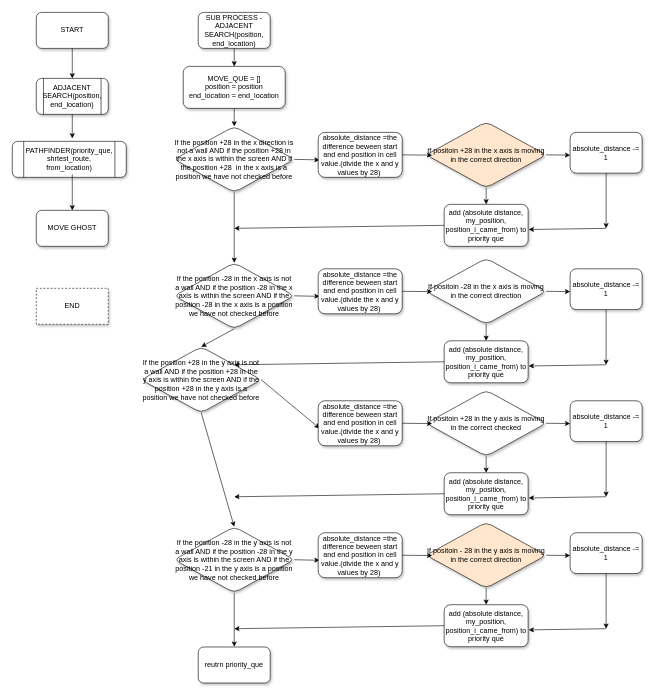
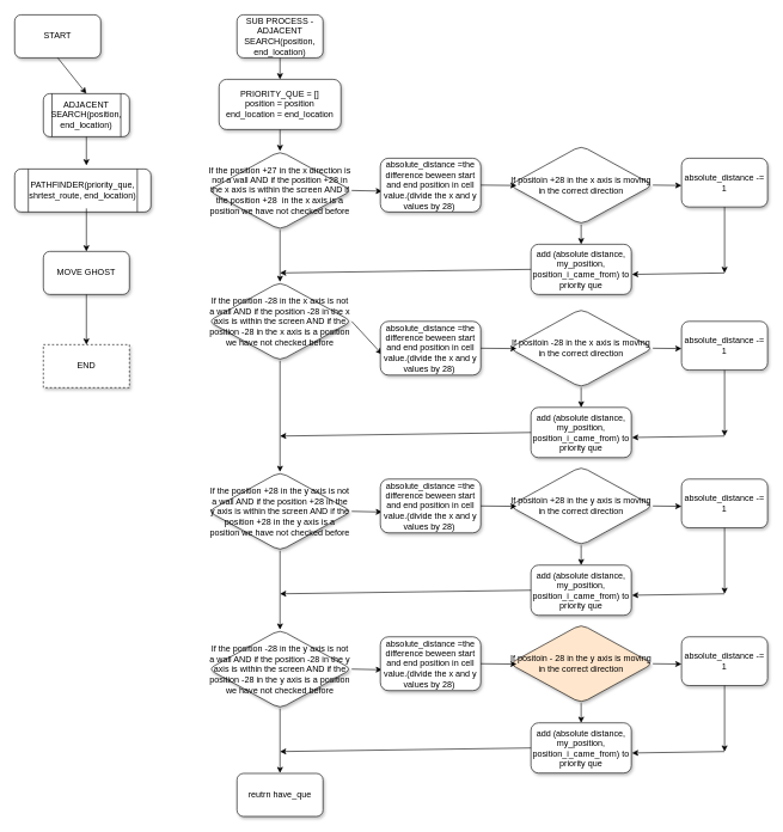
  <mxCell id="0" />
  <mxCell id="1" parent="0" />
- <mxCell id="2" value="START" style="rounded=1;whiteSpace=wrap;html=1;shadow=1;" parent="1" vertex="1"><mxGeometry x="60" y="20" width="120" height="60" as="geometry" /></mxCell>
+ <mxCell id="2" value="START" style="rounded=1;whiteSpace=wrap;html=1;shadow=1;" parent="1" vertex="1"><mxGeometry x="20" y="20" width="120" height="60" as="geometry" /></mxCell>
  <mxCell id="3" value="" style="endArrow=classic;html=1;exitX=0.5;exitY=1;exitDx=0;exitDy=0;" parent="1" source="2" edge="1"><mxGeometry width="50" height="50" relative="1" as="geometry"><mxPoint x="340" y="380" as="sourcePoint" /><mxPoint x="120" y="130" as="targetPoint" /></mxGeometry></mxCell>
  <mxCell id="4" value="ADJACENT SEARCH(position, end_location)" style="shape=process;whiteSpace=wrap;html=1;backgroundOutline=1;rounded=1;shadow=1;" parent="1" vertex="1"><mxGeometry x="60" y="130" width="120" height="60" as="geometry" /></mxCell>
- <mxCell id="5" value="PATHFINDER(priority_que, shrtest_route, from_location)" style="shape=process;whiteSpace=wrap;html=1;backgroundOutline=1;rounded=1;shadow=1;" parent="1" vertex="1"><mxGeometry x="20" y="235" width="190" height="60" as="geometry" /></mxCell>
+ <mxCell id="5" value="PATHFINDER(priority_que, shrtest_route, end_location)" style="shape=process;whiteSpace=wrap;html=1;backgroundOutline=1;rounded=1;shadow=1;" parent="1" vertex="1"><mxGeometry x="20" y="235" width="190" height="60" as="geometry" /></mxCell>
  <mxCell id="6" value="" style="endArrow=classic;html=1;exitX=0.5;exitY=1;exitDx=0;exitDy=0;" parent="1" source="4" edge="1"><mxGeometry width="50" height="50" relative="1" as="geometry"><mxPoint x="120" y="200" as="sourcePoint" /><mxPoint x="120" y="230" as="targetPoint" /></mxGeometry></mxCell>
  <mxCell id="7" value="" style="endArrow=classic;html=1;" parent="1" edge="1"><mxGeometry width="50" height="50" relative="1" as="geometry"><mxPoint x="120" y="290" as="sourcePoint" /><mxPoint x="120" y="350" as="targetPoint" /></mxGeometry></mxCell>
  <mxCell id="8" value="MOVE GHOST" style="rounded=1;whiteSpace=wrap;html=1;shadow=1;" parent="1" vertex="1"><mxGeometry x="60" y="350" width="120" height="60" as="geometry" /></mxCell>
+ <mxCell id="9" value="" style="endArrow=classic;html=1;exitX=0.5;exitY=1;exitDx=0;exitDy=0;entryX=0.5;entryY=0;entryDx=0;entryDy=0;" parent="1" source="8" target="10" edge="1"><mxGeometry width="50" height="50" relative="1" as="geometry"><mxPoint x="340" y="360" as="sourcePoint" /><mxPoint x="120" y="590" as="targetPoint" /></mxGeometry></mxCell>
  <mxCell id="10" value="END" style="rounded=0;whiteSpace=wrap;html=1;shadow=1;dashed=1;" parent="1" vertex="1"><mxGeometry x="60" y="480" width="120" height="60" as="geometry" /></mxCell>
  <mxCell id="11" value="SUB PROCESS - ADJACENT SEARCH(position, end_location)" style="rounded=1;whiteSpace=wrap;html=1;shadow=1;" parent="1" vertex="1"><mxGeometry x="330" y="20" width="120" height="60" as="geometry" /></mxCell>
  <mxCell id="12" value="" style="endArrow=classic;html=1;exitX=0.5;exitY=1;exitDx=0;exitDy=0;" parent="1" source="11" edge="1"><mxGeometry width="50" height="50" relative="1" as="geometry"><mxPoint x="550" y="290" as="sourcePoint" /><mxPoint x="390" y="110" as="targetPoint" /></mxGeometry></mxCell>
- <mxCell id="13" value="MOVE_QUE = []&lt;br&gt;position = position&lt;br&gt;end_location = end_location" style="rounded=1;whiteSpace=wrap;html=1;shadow=1;" parent="1" vertex="1"><mxGeometry x="305" y="110" width="170" height="70" as="geometry" /></mxCell>
+ <mxCell id="13" value="PRIORITY_QUE = []&lt;br&gt;position = position&lt;br&gt;end_location = end_location" style="rounded=1;whiteSpace=wrap;html=1;shadow=1;" parent="1" vertex="1"><mxGeometry x="305" y="110" width="170" height="70" as="geometry" /></mxCell>
  <mxCell id="14" value="" style="endArrow=classic;html=1;exitX=0.5;exitY=1;exitDx=0;exitDy=0;" parent="1" source="13" edge="1"><mxGeometry width="50" height="50" relative="1" as="geometry"><mxPoint x="550" y="360" as="sourcePoint" /><mxPoint x="390" y="210" as="targetPoint" /></mxGeometry></mxCell>
- <mxCell id="15" value="If the position +28 in the x direction is not a wall AND if the position +28 in the x axis is within the screen AND if the position +28&amp;nbsp; in the x axis is a position we have not checked before" style="rhombus;whiteSpace=wrap;html=1;rounded=1;shadow=1;" parent="1" vertex="1"><mxGeometry x="290" y="210" width="200" height="110" as="geometry" /></mxCell>
+ <mxCell id="15" value="If the position +27 in the x direction is not a wall AND if the position +28 in the x axis is within the screen AND if the position +28&amp;nbsp; in the x axis is a position we have not checked before" style="rhombus;whiteSpace=wrap;html=1;rounded=1;shadow=1;" parent="1" vertex="1"><mxGeometry x="290" y="210" width="200" height="110" as="geometry" /></mxCell>
  <mxCell id="16" value="" style="endArrow=classic;html=1;exitX=0.5;exitY=1;exitDx=0;exitDy=0;entryX=0.5;entryY=0;entryDx=0;entryDy=0;" parent="1" source="15" target="28" edge="1"><mxGeometry width="50" height="50" relative="1" as="geometry"><mxPoint x="360" y="380" as="sourcePoint" /><mxPoint x="390" y="410" as="targetPoint" /></mxGeometry></mxCell>
  <mxCell id="17" value="" style="endArrow=classic;html=1;exitX=1;exitY=0.5;exitDx=0;exitDy=0;" parent="1" source="15" edge="1"><mxGeometry width="50" height="50" relative="1" as="geometry"><mxPoint x="500" y="330" as="sourcePoint" /><mxPoint x="532.259" y="265.919" as="targetPoint" /></mxGeometry></mxCell>
- <mxCell id="18" value="If positoin +28 in the x axis is moving in the correct direction" style="rhombus;whiteSpace=wrap;html=1;rounded=1;shadow=1;fillColor=#ffe6cc;" parent="1" vertex="1"><mxGeometry x="710" y="202.5" width="200" height="110" as="geometry" /></mxCell>
+ <mxCell id="18" value="If positoin +28 in the x axis is moving in the correct direction" style="rhombus;whiteSpace=wrap;html=1;rounded=1;shadow=1;" parent="1" vertex="1"><mxGeometry x="710" y="202.5" width="200" height="110" as="geometry" /></mxCell>
  <mxCell id="19" value="absolute_distance =the difference beween start and end position in cell value.(divide the x and y values by 28)&amp;nbsp;" style="rounded=1;whiteSpace=wrap;html=1;shadow=1;" parent="1" vertex="1"><mxGeometry x="530" y="220" width="140" height="75" as="geometry" /></mxCell>
  <mxCell id="20" value="" style="endArrow=classic;html=1;exitX=1;exitY=0.5;exitDx=0;exitDy=0;" parent="1" source="19" edge="1"><mxGeometry width="50" height="50" relative="1" as="geometry"><mxPoint x="670" y="290" as="sourcePoint" /><mxPoint x="720" y="258" as="targetPoint" /></mxGeometry></mxCell>
  <mxCell id="21" value="add (absolute distance, my_position, position_i_came_from) to priority que" style="rounded=1;whiteSpace=wrap;html=1;shadow=1;" parent="1" vertex="1"><mxGeometry x="740" y="340" width="140" height="70" as="geometry" /></mxCell>
  <mxCell id="22" value="" style="endArrow=classic;html=1;exitX=0.5;exitY=1;exitDx=0;exitDy=0;entryX=0.5;entryY=0;entryDx=0;entryDy=0;" parent="1" source="18" target="21" edge="1"><mxGeometry width="50" height="50" relative="1" as="geometry"><mxPoint x="790" y="360" as="sourcePoint" /><mxPoint x="840" y="310" as="targetPoint" /></mxGeometry></mxCell>
  <mxCell id="23" value="" style="endArrow=classic;html=1;exitX=1;exitY=0.5;exitDx=0;exitDy=0;" parent="1" source="18" edge="1"><mxGeometry width="50" height="50" relative="1" as="geometry"><mxPoint x="910" y="270" as="sourcePoint" /><mxPoint x="950" y="258" as="targetPoint" /></mxGeometry></mxCell>
  <mxCell id="24" value="absolute_distance -= 1" style="rounded=1;whiteSpace=wrap;html=1;shadow=1;" parent="1" vertex="1"><mxGeometry x="950" y="220" width="120" height="68" as="geometry" /></mxCell>
  <mxCell id="25" value="" style="endArrow=classic;html=1;exitX=0.5;exitY=1;exitDx=0;exitDy=0;" parent="1" source="24" edge="1"><mxGeometry width="50" height="50" relative="1" as="geometry"><mxPoint x="990" y="340" as="sourcePoint" /><mxPoint x="1010" y="380" as="targetPoint" /></mxGeometry></mxCell>
  <mxCell id="26" value="" style="endArrow=classic;html=1;entryX=1.007;entryY=0.6;entryDx=0;entryDy=0;entryPerimeter=0;" parent="1" target="21" edge="1"><mxGeometry width="50" height="50" relative="1" as="geometry"><mxPoint x="1010" y="380" as="sourcePoint" /><mxPoint x="990" y="360" as="targetPoint" /></mxGeometry></mxCell>
  <mxCell id="27" value="" style="endArrow=classic;html=1;exitX=0;exitY=0.5;exitDx=0;exitDy=0;" parent="1" source="21" edge="1"><mxGeometry width="50" height="50" relative="1" as="geometry"><mxPoint x="530" y="400" as="sourcePoint" /><mxPoint x="390" y="380" as="targetPoint" /></mxGeometry></mxCell>
- <mxCell id="28" value="If the position -28 in the x axis is not a wall AND if the position -28 in the x axis is within the screen AND if the position -28 in the x axis is a position we have not checked before" style="rhombus;whiteSpace=wrap;html=1;rounded=1;shadow=1;" parent="1" vertex="1"><mxGeometry x="290" y="437.5" width="200" height="110" as="geometry" /></mxCell>
+ <mxCell id="28" value="If the position -28 in the x axis is not a wall AND if the position -28 in the x axis is within the screen AND if the position -28 in the x axis is a position we have not checked before" style="rhombus;whiteSpace=wrap;html=1;rounded=1;shadow=1;" parent="1" vertex="1"><mxGeometry x="290" y="392.5" width="200" height="110" as="geometry" /></mxCell>
  <mxCell id="29" value="" style="endArrow=classic;html=1;exitX=0.5;exitY=1;exitDx=0;exitDy=0;entryX=0.5;entryY=0;entryDx=0;entryDy=0;" parent="1" source="28" target="41" edge="1"><mxGeometry width="50" height="50" relative="1" as="geometry"><mxPoint x="360" y="607.5" as="sourcePoint" /><mxPoint x="390" y="637.5" as="targetPoint" /></mxGeometry></mxCell>
  <mxCell id="30" value="" style="endArrow=classic;html=1;exitX=1;exitY=0.5;exitDx=0;exitDy=0;" parent="1" source="28" edge="1"><mxGeometry width="50" height="50" relative="1" as="geometry"><mxPoint x="500" y="557.5" as="sourcePoint" /><mxPoint x="532.259" y="493.419" as="targetPoint" /></mxGeometry></mxCell>
  <mxCell id="31" value="If positoin -28 in the x axis is moving in the correct direction" style="rhombus;whiteSpace=wrap;html=1;rounded=1;shadow=1;" parent="1" vertex="1"><mxGeometry x="710" y="430" width="200" height="110" as="geometry" /></mxCell>
  <mxCell id="32" value="absolute_distance =the difference beween start and end position in cell value.(divide the x and y values by 28)&amp;nbsp;" style="rounded=1;whiteSpace=wrap;html=1;shadow=1;" parent="1" vertex="1"><mxGeometry x="530" y="447.5" width="140" height="75" as="geometry" /></mxCell>
  <mxCell id="33" value="" style="endArrow=classic;html=1;exitX=1;exitY=0.5;exitDx=0;exitDy=0;" parent="1" source="32" edge="1"><mxGeometry width="50" height="50" relative="1" as="geometry"><mxPoint x="670" y="517.5" as="sourcePoint" /><mxPoint x="720" y="485.5" as="targetPoint" /></mxGeometry></mxCell>
  <mxCell id="34" value="add (absolute distance, my_position, position_i_came_from) to priority que" style="rounded=1;whiteSpace=wrap;html=1;shadow=1;" parent="1" vertex="1"><mxGeometry x="740" y="567.5" width="140" height="70" as="geometry" /></mxCell>
  <mxCell id="35" value="" style="endArrow=classic;html=1;exitX=0.5;exitY=1;exitDx=0;exitDy=0;entryX=0.5;entryY=0;entryDx=0;entryDy=0;" parent="1" source="31" target="34" edge="1"><mxGeometry width="50" height="50" relative="1" as="geometry"><mxPoint x="790" y="587.5" as="sourcePoint" /><mxPoint x="840" y="537.5" as="targetPoint" /></mxGeometry></mxCell>
  <mxCell id="36" value="" style="endArrow=classic;html=1;exitX=1;exitY=0.5;exitDx=0;exitDy=0;" parent="1" source="31" edge="1"><mxGeometry width="50" height="50" relative="1" as="geometry"><mxPoint x="910" y="497.5" as="sourcePoint" /><mxPoint x="950" y="485.5" as="targetPoint" /></mxGeometry></mxCell>
  <mxCell id="37" value="absolute_distance -= 1" style="rounded=1;whiteSpace=wrap;html=1;shadow=1;" parent="1" vertex="1"><mxGeometry x="950" y="447.5" width="120" height="68" as="geometry" /></mxCell>
  <mxCell id="38" value="" style="endArrow=classic;html=1;exitX=0.5;exitY=1;exitDx=0;exitDy=0;" parent="1" source="37" edge="1"><mxGeometry width="50" height="50" relative="1" as="geometry"><mxPoint x="990" y="567.5" as="sourcePoint" /><mxPoint x="1010" y="607.5" as="targetPoint" /></mxGeometry></mxCell>
  <mxCell id="39" value="" style="endArrow=classic;html=1;entryX=1.007;entryY=0.6;entryDx=0;entryDy=0;entryPerimeter=0;" parent="1" target="34" edge="1"><mxGeometry width="50" height="50" relative="1" as="geometry"><mxPoint x="1010" y="607.5" as="sourcePoint" /><mxPoint x="990" y="587.5" as="targetPoint" /></mxGeometry></mxCell>
  <mxCell id="40" value="" style="endArrow=classic;html=1;exitX=0;exitY=0.5;exitDx=0;exitDy=0;" parent="1" source="34" edge="1"><mxGeometry width="50" height="50" relative="1" as="geometry"><mxPoint x="530" y="627.5" as="sourcePoint" /><mxPoint x="390" y="607.5" as="targetPoint" /></mxGeometry></mxCell>
- <mxCell id="41" value="If the position +28 in the y axis is not a wall AND if the position +28 in the y axis is within the screen AND if the position +28 in the y axis is a position we have not checked before" style="rhombus;whiteSpace=wrap;html=1;rounded=1;shadow=1;" parent="1" vertex="1"><mxGeometry x="235" y="577.5" width="200" height="110" as="geometry" /></mxCell>
+ <mxCell id="41" value="If the position +28 in the y axis is not a wall AND if the position +28 in the y axis is within the screen AND if the position +28 in the y axis is a position we have not checked before" style="rhombus;whiteSpace=wrap;html=1;rounded=1;shadow=1;" parent="1" vertex="1"><mxGeometry x="290" y="657.5" width="200" height="110" as="geometry" /></mxCell>
  <mxCell id="42" value="" style="endArrow=classic;html=1;exitX=0.5;exitY=1;exitDx=0;exitDy=0;entryX=0.5;entryY=0;entryDx=0;entryDy=0;" parent="1" source="41" target="54" edge="1"><mxGeometry width="50" height="50" relative="1" as="geometry"><mxPoint x="360" y="827.5" as="sourcePoint" /><mxPoint x="390" y="857.5" as="targetPoint" /></mxGeometry></mxCell>
  <mxCell id="43" value="" style="endArrow=classic;html=1;exitX=1;exitY=0.5;exitDx=0;exitDy=0;" parent="1" source="41" edge="1"><mxGeometry width="50" height="50" relative="1" as="geometry"><mxPoint x="500" y="777.5" as="sourcePoint" /><mxPoint x="532.259" y="713.419" as="targetPoint" /></mxGeometry></mxCell>
- <mxCell id="44" value="If positoin +28 in the y axis is moving in the correct checked" style="rhombus;whiteSpace=wrap;html=1;rounded=1;shadow=1;" parent="1" vertex="1"><mxGeometry x="710" y="650" width="200" height="110" as="geometry" /></mxCell>
+ <mxCell id="44" value="If positoin +28 in the y axis is moving in the correct direction" style="rhombus;whiteSpace=wrap;html=1;rounded=1;shadow=1;" parent="1" vertex="1"><mxGeometry x="710" y="650" width="200" height="110" as="geometry" /></mxCell>
  <mxCell id="45" value="absolute_distance =the difference beween start and end position in cell value.(divide the x and y values by 28)&amp;nbsp;" style="rounded=1;whiteSpace=wrap;html=1;shadow=1;" parent="1" vertex="1"><mxGeometry x="530" y="667.5" width="140" height="75" as="geometry" /></mxCell>
  <mxCell id="46" value="" style="endArrow=classic;html=1;exitX=1;exitY=0.5;exitDx=0;exitDy=0;" parent="1" source="45" edge="1"><mxGeometry width="50" height="50" relative="1" as="geometry"><mxPoint x="670" y="737.5" as="sourcePoint" /><mxPoint x="720" y="705.5" as="targetPoint" /></mxGeometry></mxCell>
  <mxCell id="47" value="add (absolute distance, my_position, position_i_came_from) to priority que" style="rounded=1;whiteSpace=wrap;html=1;shadow=1;" parent="1" vertex="1"><mxGeometry x="740" y="787.5" width="140" height="70" as="geometry" /></mxCell>
  <mxCell id="48" value="" style="endArrow=classic;html=1;exitX=0.5;exitY=1;exitDx=0;exitDy=0;entryX=0.5;entryY=0;entryDx=0;entryDy=0;" parent="1" source="44" target="47" edge="1"><mxGeometry width="50" height="50" relative="1" as="geometry"><mxPoint x="790" y="807.5" as="sourcePoint" /><mxPoint x="840" y="757.5" as="targetPoint" /></mxGeometry></mxCell>
  <mxCell id="49" value="" style="endArrow=classic;html=1;exitX=1;exitY=0.5;exitDx=0;exitDy=0;" parent="1" source="44" edge="1"><mxGeometry width="50" height="50" relative="1" as="geometry"><mxPoint x="910" y="717.5" as="sourcePoint" /><mxPoint x="950" y="705.5" as="targetPoint" /></mxGeometry></mxCell>
  <mxCell id="50" value="absolute_distance -= 1" style="rounded=1;whiteSpace=wrap;html=1;shadow=1;" parent="1" vertex="1"><mxGeometry x="950" y="667.5" width="120" height="68" as="geometry" /></mxCell>
  <mxCell id="51" value="" style="endArrow=classic;html=1;exitX=0.5;exitY=1;exitDx=0;exitDy=0;" parent="1" source="50" edge="1"><mxGeometry width="50" height="50" relative="1" as="geometry"><mxPoint x="990" y="787.5" as="sourcePoint" /><mxPoint x="1010" y="827.5" as="targetPoint" /></mxGeometry></mxCell>
  <mxCell id="52" value="" style="endArrow=classic;html=1;entryX=1.007;entryY=0.6;entryDx=0;entryDy=0;entryPerimeter=0;" parent="1" target="47" edge="1"><mxGeometry width="50" height="50" relative="1" as="geometry"><mxPoint x="1010" y="827.5" as="sourcePoint" /><mxPoint x="990" y="807.5" as="targetPoint" /></mxGeometry></mxCell>
  <mxCell id="53" value="" style="endArrow=classic;html=1;exitX=0;exitY=0.5;exitDx=0;exitDy=0;" parent="1" source="47" edge="1"><mxGeometry width="50" height="50" relative="1" as="geometry"><mxPoint x="530" y="847.5" as="sourcePoint" /><mxPoint x="390" y="827.5" as="targetPoint" /></mxGeometry></mxCell>
- <mxCell id="54" value="If the position -28 in the y axis is not a wall AND if the position -28 in the y axis is within the screen AND if the position -21 in the y axis is a position we have not checked before" style="rhombus;whiteSpace=wrap;html=1;rounded=1;shadow=1;" parent="1" vertex="1"><mxGeometry x="290" y="877.5" width="200" height="110" as="geometry" /></mxCell>
+ <mxCell id="54" value="If the position -28 in the y axis is not a wall AND if the position -28 in the y axis is within the screen AND if the position -28 in the y axis is a position we have not checked before" style="rhombus;whiteSpace=wrap;html=1;rounded=1;shadow=1;" parent="1" vertex="1"><mxGeometry x="290" y="877.5" width="200" height="110" as="geometry" /></mxCell>
  <mxCell id="55" value="" style="endArrow=classic;html=1;exitX=0.5;exitY=1;exitDx=0;exitDy=0;" parent="1" source="54" edge="1"><mxGeometry width="50" height="50" relative="1" as="geometry"><mxPoint x="360" y="1047.5" as="sourcePoint" /><mxPoint x="390" y="1077.5" as="targetPoint" /></mxGeometry></mxCell>
  <mxCell id="56" value="" style="endArrow=classic;html=1;exitX=1;exitY=0.5;exitDx=0;exitDy=0;" parent="1" source="54" edge="1"><mxGeometry width="50" height="50" relative="1" as="geometry"><mxPoint x="500" y="997.5" as="sourcePoint" /><mxPoint x="532.259" y="933.419" as="targetPoint" /></mxGeometry></mxCell>
  <mxCell id="57" value="If positoin - 28 in the y axis is moving in the correct direction" style="rhombus;whiteSpace=wrap;html=1;rounded=1;shadow=1;fillColor=#ffe6cc;" parent="1" vertex="1"><mxGeometry x="710" y="870" width="200" height="110" as="geometry" /></mxCell>
  <mxCell id="58" value="absolute_distance =the difference beween start and end position in cell value.(divide the x and y values by 28)&amp;nbsp;" style="rounded=1;whiteSpace=wrap;html=1;shadow=1;" parent="1" vertex="1"><mxGeometry x="530" y="887.5" width="140" height="75" as="geometry" /></mxCell>
  <mxCell id="59" value="" style="endArrow=classic;html=1;exitX=1;exitY=0.5;exitDx=0;exitDy=0;" parent="1" source="58" edge="1"><mxGeometry width="50" height="50" relative="1" as="geometry"><mxPoint x="670" y="957.5" as="sourcePoint" /><mxPoint x="720" y="925.5" as="targetPoint" /></mxGeometry></mxCell>
  <mxCell id="60" value="add (absolute distance, my_position, position_i_came_from) to priority que" style="rounded=1;whiteSpace=wrap;html=1;shadow=1;" parent="1" vertex="1"><mxGeometry x="740" y="1007.5" width="140" height="70" as="geometry" /></mxCell>
  <mxCell id="61" value="" style="endArrow=classic;html=1;exitX=0.5;exitY=1;exitDx=0;exitDy=0;entryX=0.5;entryY=0;entryDx=0;entryDy=0;" parent="1" source="57" target="60" edge="1"><mxGeometry width="50" height="50" relative="1" as="geometry"><mxPoint x="790" y="1027.5" as="sourcePoint" /><mxPoint x="840" y="977.5" as="targetPoint" /></mxGeometry></mxCell>
  <mxCell id="62" value="" style="endArrow=classic;html=1;exitX=1;exitY=0.5;exitDx=0;exitDy=0;" parent="1" source="57" edge="1"><mxGeometry width="50" height="50" relative="1" as="geometry"><mxPoint x="910" y="937.5" as="sourcePoint" /><mxPoint x="950" y="925.5" as="targetPoint" /></mxGeometry></mxCell>
  <mxCell id="63" value="absolute_distance -= 1" style="rounded=1;whiteSpace=wrap;html=1;shadow=1;" parent="1" vertex="1"><mxGeometry x="950" y="887.5" width="120" height="68" as="geometry" /></mxCell>
  <mxCell id="64" value="" style="endArrow=classic;html=1;exitX=0.5;exitY=1;exitDx=0;exitDy=0;" parent="1" source="63" edge="1"><mxGeometry width="50" height="50" relative="1" as="geometry"><mxPoint x="990" y="1007.5" as="sourcePoint" /><mxPoint x="1010" y="1047.5" as="targetPoint" /></mxGeometry></mxCell>
  <mxCell id="65" value="" style="endArrow=classic;html=1;entryX=1.007;entryY=0.6;entryDx=0;entryDy=0;entryPerimeter=0;" parent="1" target="60" edge="1"><mxGeometry width="50" height="50" relative="1" as="geometry"><mxPoint x="1010" y="1047.5" as="sourcePoint" /><mxPoint x="990" y="1027.5" as="targetPoint" /></mxGeometry></mxCell>
  <mxCell id="66" value="" style="endArrow=classic;html=1;exitX=0;exitY=0.5;exitDx=0;exitDy=0;" parent="1" source="60" edge="1"><mxGeometry width="50" height="50" relative="1" as="geometry"><mxPoint x="530" y="1067.5" as="sourcePoint" /><mxPoint x="390" y="1047.5" as="targetPoint" /></mxGeometry></mxCell>
- <mxCell id="67" value="reutrn priority_que" style="rounded=1;whiteSpace=wrap;html=1;shadow=1;" parent="1" vertex="1"><mxGeometry x="330" y="1078" width="120" height="60" as="geometry" /></mxCell>
+ <mxCell id="67" value="reutrn have_que" style="rounded=1;whiteSpace=wrap;html=1;shadow=1;" parent="1" vertex="1"><mxGeometry x="330" y="1078" width="120" height="60" as="geometry" /></mxCell>
